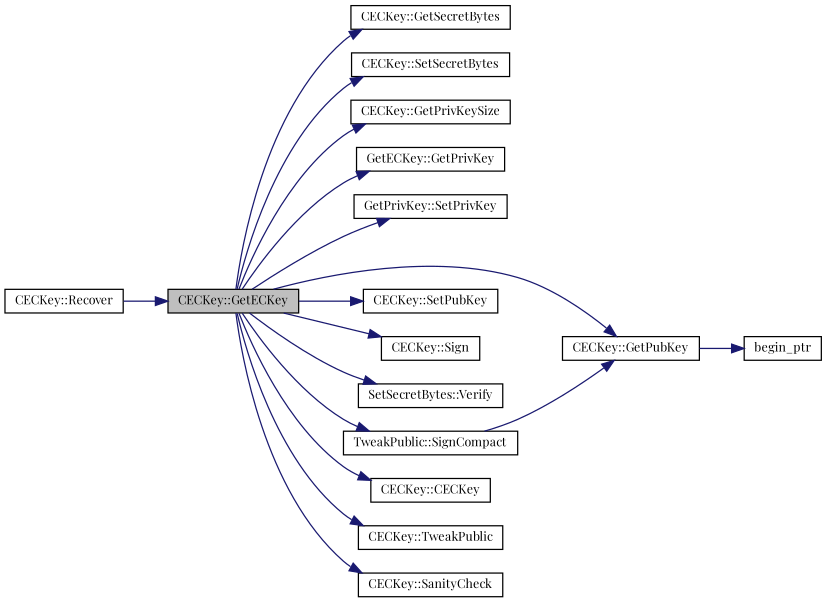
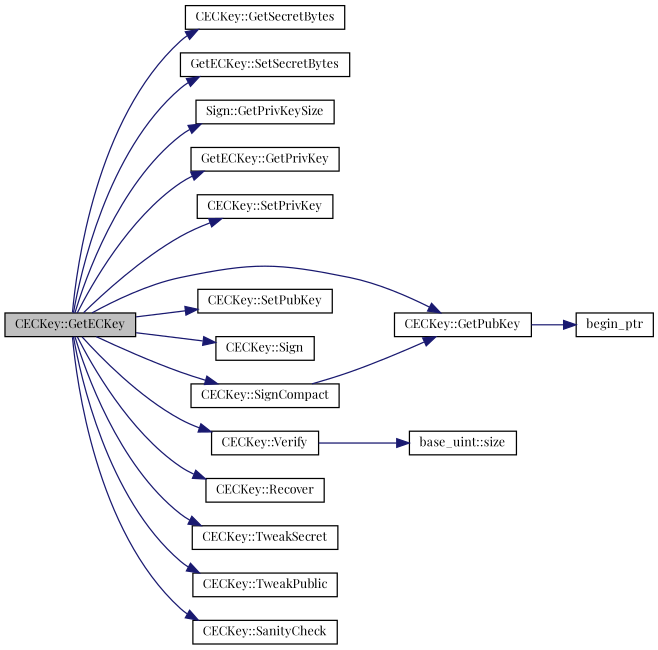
  digraph {
    fontname="Playfair Display"
    rankdir=LR
    node [color=black fillcolor=white fontname="Playfair Display" fontsize=10 shape=record style=filled]
    edge [color=midnightblue fontname="Playfair Display" fontsize=10 labelfontname=Helvetica labelfontsize=10 style=solid]
    n1 [fillcolor=grey75 fontcolor=black height=0.2 label="CECKey::GetECKey" width=0.4]
    n2 [height=0.2 label="CECKey::GetSecretBytes" width=0.4]
-   n3 [height=0.2 label="CECKey::SetSecretBytes" width=0.4]
-   n4 [height=0.2 label="CECKey::GetPrivKeySize" width=0.4]
+   n3 [height=0.2 label="GetECKey::SetSecretBytes" width=0.4]
+   n4 [height=0.2 label="Sign::GetPrivKeySize" width=0.4]
    n5 [height=0.2 label="GetECKey::GetPrivKey" width=0.4]
-   n6 [height=0.2 label="GetPrivKey::SetPrivKey" width=0.4]
+   n6 [height=0.2 label="CECKey::SetPrivKey" width=0.4]
    n7 [height=0.2 label="CECKey::GetPubKey" width=0.4]
    n8 [height=0.2 label="CECKey::SetPubKey" width=0.4]
    n9 [height=0.2 label="CECKey::Sign" width=0.4]
-   n10 [height=0.2 label="SetSecretBytes::Verify" width=0.4]
-   n11 [height=0.2 label="TweakPublic::SignCompact" width=0.4]
+   n10 [height=0.2 label="CECKey::Verify" width=0.4]
+   n11 [height=0.2 label="CECKey::SignCompact" width=0.4]
    n12 [height=0.2 label="CECKey::Recover" width=0.4]
-   n13 [height=0.2 label="CECKey::CECKey" width=0.4]
+   n13 [height=0.2 label="CECKey::TweakSecret" width=0.4]
    n14 [height=0.2 label="CECKey::TweakPublic" width=0.4]
    n15 [height=0.2 label="CECKey::SanityCheck" width=0.4]
    n16 [height=0.2 label=begin_ptr width=0.4]
+   n17 [height=0.2 label="base_uint::size" width=0.4]
    n1 -> n2
    n1 -> n3
    n1 -> n4
    n1 -> n5
    n1 -> n6
    n1 -> n7
    n1 -> n8
    n1 -> n9
    n1 -> n10
    n1 -> n11
-   n12 -> n1
+   n1 -> n12
    n1 -> n13
    n1 -> n14
    n1 -> n15
    n7 -> n16
+   n10 -> n17
    n11 -> n7
  }
